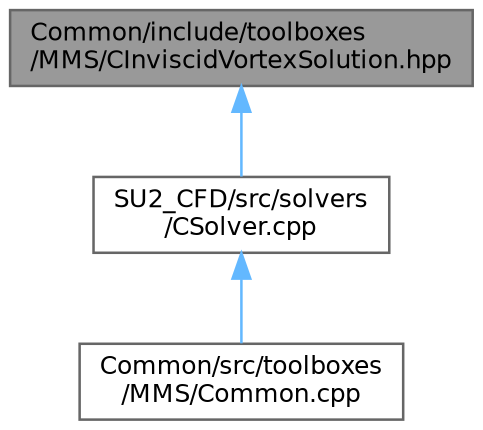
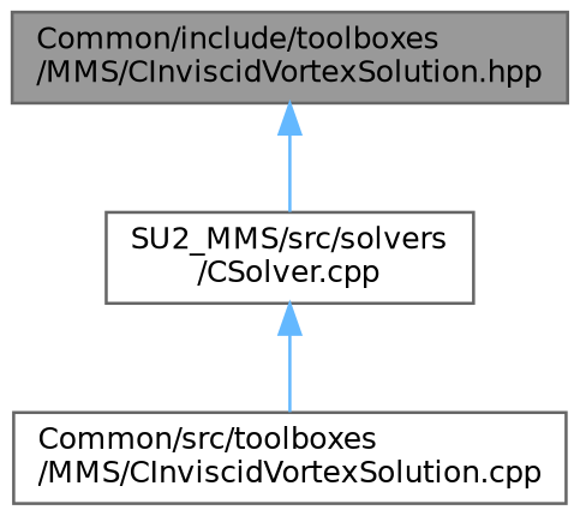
  digraph {
    node [color=grey40 fillcolor=white fontname=Helvetica fontsize=10 shape=box style=filled]
    edge [color=steelblue1 dir=back fontname=Helvetica fontsize=10 labelfontname=Helvetica labelfontsize=10 style=solid]
    n1 [color=gray40 fillcolor=grey60 fontcolor=black height=0.2 label="Common/include/toolboxes\l/MMS/CInviscidVortexSolution.hpp" width=0.4]
-   n2 [height=0.2 label="SU2_CFD/src/solvers\l/CSolver.cpp" width=0.4]
-   n3 [height=0.2 label="Common/src/toolboxes\l/MMS/Common.cpp" width=0.4]
+   n2 [height=0.2 label="SU2_MMS/src/solvers\l/CSolver.cpp" width=0.4]
+   n3 [height=0.2 label="Common/src/toolboxes\l/MMS/CInviscidVortexSolution.cpp" width=0.4]
    n1 -> n2
    n2 -> n3
  }
